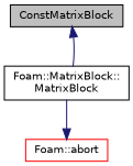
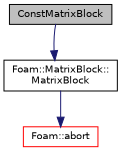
  digraph {
    rankdir=TB
    node [color=black fontname=Helvetica fontsize=10 shape=record]
    edge [color=midnightblue fontname=Helvetica fontsize=10 labelfontname=Helvetica labelfontsize=10 style=solid]
    n1 [fillcolor=grey75 fontcolor=black height=0.2 label=ConstMatrixBlock style=filled width=0.4]
    n2 [height=0.2 label="Foam::MatrixBlock::\lMatrixBlock" width=0.4]
    n3 [color=red height=0.2 label="Foam::abort" width=0.4]
-   n2 -> n1
+   n1 -> n2
    n2 -> n3
  }
